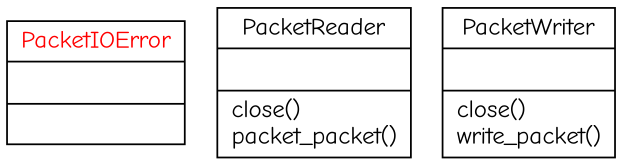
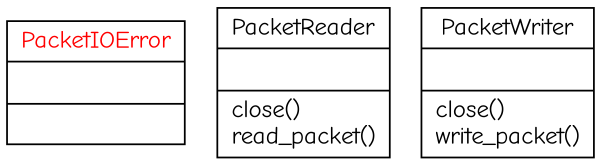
  digraph {
    rankdir=BT
    fontname="Comic Neue"
    node [shape=record fontname="Comic Neue"]
    n1 [fontcolor=red label="{PacketIOError|\l|}"]
-   n2 [label="{PacketReader|\l|close()\lpacket_packet()\l}"]
+   n2 [label="{PacketReader|\l|close()\lread_packet()\l}"]
    n3 [label="{PacketWriter|\l|close()\lwrite_packet()\l}"]
  }
